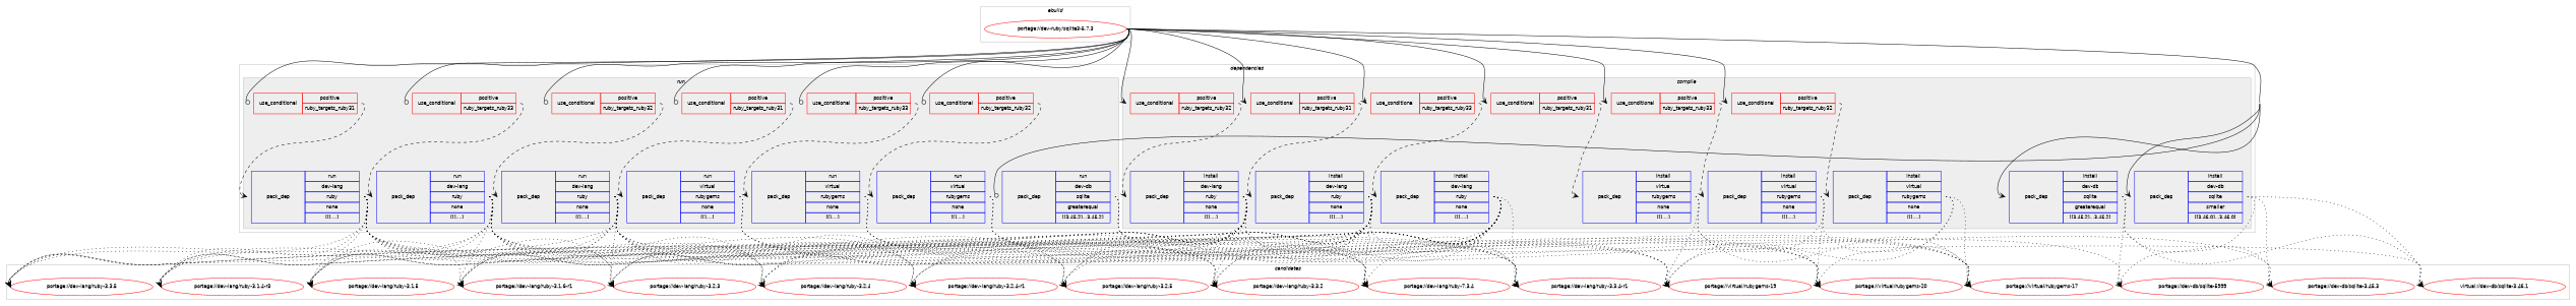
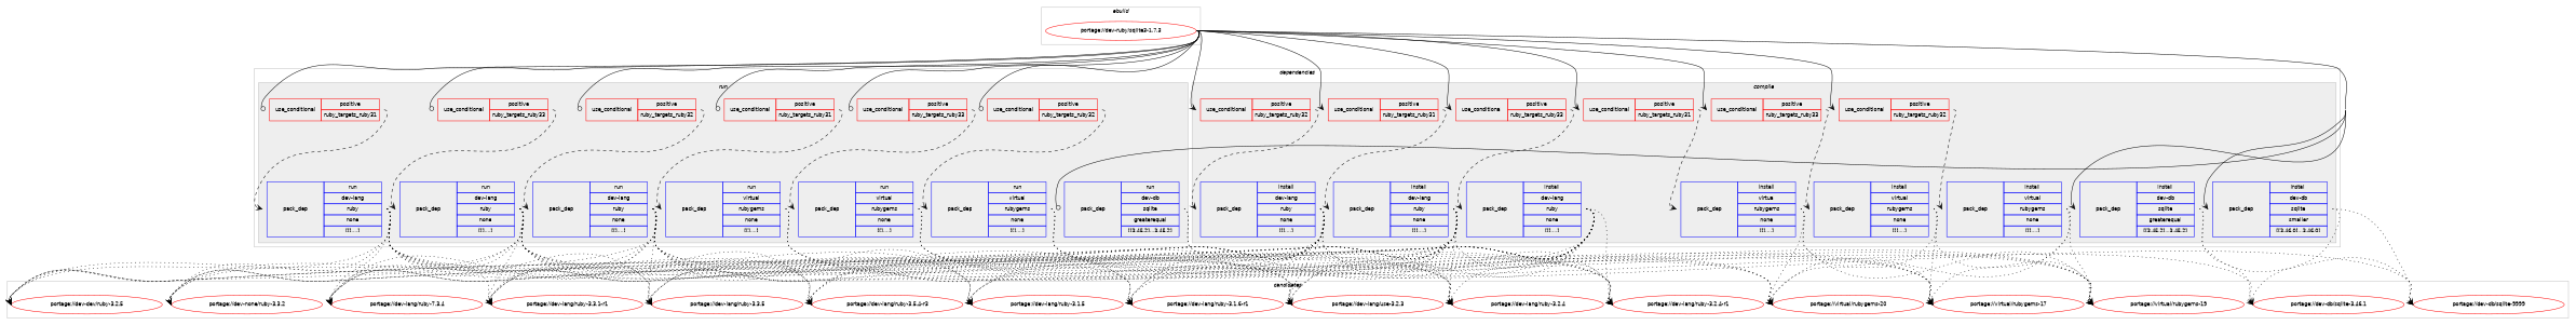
  digraph {
    compound=true
    concentrate=true
    fontname=Helvetica
    fontsize=10
    newrank=true
    rankdir=TB
    ranksep=1.5
    node [color=red fontname=Helvetica fontsize=10 shape=none]
    edge [arrowhead=vee headport=w style=dotted tailport=e weight=100]
-   n1 [label="portage://dev-ruby/sqlite3-5.7.3" width=4 shape=""]
+   n1 [label="portage://dev-ruby/sqlite3-1.7.3" width=4 shape=""]
    n2 [color=blue label=<<TABLE BORDER="0" CELLBORDER="1" CELLSPACING="0" CELLPADDING="4" WIDTH="220"><TR><TD ROWSPAN="6" CELLPADDING="30">pack_dep</TD></TR><TR><TD WIDTH="110">install</TD></TR><TR><TD>dev-lang</TD></TR><TR><TD>ruby</TD></TR><TR><TD>none</TD></TR><TR><TD>[[],,,,]</TD></TR></TABLE>>]
    n3 [label=<<TABLE BORDER="0" CELLBORDER="1" CELLSPACING="0" CELLPADDING="4"><TR><TD ROWSPAN="3" CELLPADDING="10">use_conditional</TD></TR><TR><TD>positive</TD></TR><TR><TD>ruby_targets_ruby31</TD></TR></TABLE>>]
    n4 [color=blue label=<<TABLE BORDER="0" CELLBORDER="1" CELLSPACING="0" CELLPADDING="4" WIDTH="220"><TR><TD ROWSPAN="6" CELLPADDING="30">pack_dep</TD></TR><TR><TD WIDTH="110">install</TD></TR><TR><TD>virtual</TD></TR><TR><TD>rubygems</TD></TR><TR><TD>none</TD></TR><TR><TD>[[],,,,]</TD></TR></TABLE>>]
    n5 [label=<<TABLE BORDER="0" CELLBORDER="1" CELLSPACING="0" CELLPADDING="4"><TR><TD ROWSPAN="3" CELLPADDING="10">use_conditional</TD></TR><TR><TD>positive</TD></TR><TR><TD>ruby_targets_ruby31</TD></TR></TABLE>>]
    n6 [color=blue label=<<TABLE BORDER="0" CELLBORDER="1" CELLSPACING="0" CELLPADDING="4" WIDTH="220"><TR><TD ROWSPAN="6" CELLPADDING="30">pack_dep</TD></TR><TR><TD WIDTH="110">install</TD></TR><TR><TD>dev-lang</TD></TR><TR><TD>ruby</TD></TR><TR><TD>none</TD></TR><TR><TD>[[],,,,]</TD></TR></TABLE>>]
    n7 [label=<<TABLE BORDER="0" CELLBORDER="1" CELLSPACING="0" CELLPADDING="4"><TR><TD ROWSPAN="3" CELLPADDING="10">use_conditional</TD></TR><TR><TD>positive</TD></TR><TR><TD>ruby_targets_ruby32</TD></TR></TABLE>>]
    n8 [color=blue label=<<TABLE BORDER="0" CELLBORDER="1" CELLSPACING="0" CELLPADDING="4" WIDTH="220"><TR><TD ROWSPAN="6" CELLPADDING="30">pack_dep</TD></TR><TR><TD WIDTH="110">install</TD></TR><TR><TD>virtual</TD></TR><TR><TD>rubygems</TD></TR><TR><TD>none</TD></TR><TR><TD>[[],,,,]</TD></TR></TABLE>>]
    n9 [label=<<TABLE BORDER="0" CELLBORDER="1" CELLSPACING="0" CELLPADDING="4"><TR><TD ROWSPAN="3" CELLPADDING="10">use_conditional</TD></TR><TR><TD>positive</TD></TR><TR><TD>ruby_targets_ruby32</TD></TR></TABLE>>]
    n10 [color=blue label=<<TABLE BORDER="0" CELLBORDER="1" CELLSPACING="0" CELLPADDING="4" WIDTH="220"><TR><TD ROWSPAN="6" CELLPADDING="30">pack_dep</TD></TR><TR><TD WIDTH="110">install</TD></TR><TR><TD>dev-lang</TD></TR><TR><TD>ruby</TD></TR><TR><TD>none</TD></TR><TR><TD>[[],,,,]</TD></TR></TABLE>>]
    n11 [label=<<TABLE BORDER="0" CELLBORDER="1" CELLSPACING="0" CELLPADDING="4"><TR><TD ROWSPAN="3" CELLPADDING="10">use_conditional</TD></TR><TR><TD>positive</TD></TR><TR><TD>ruby_targets_ruby33</TD></TR></TABLE>>]
    n12 [color=blue label=<<TABLE BORDER="0" CELLBORDER="1" CELLSPACING="0" CELLPADDING="4" WIDTH="220"><TR><TD ROWSPAN="6" CELLPADDING="30">pack_dep</TD></TR><TR><TD WIDTH="110">install</TD></TR><TR><TD>virtual</TD></TR><TR><TD>rubygems</TD></TR><TR><TD>none</TD></TR><TR><TD>[[],,,,]</TD></TR></TABLE>>]
    n13 [label=<<TABLE BORDER="0" CELLBORDER="1" CELLSPACING="0" CELLPADDING="4"><TR><TD ROWSPAN="3" CELLPADDING="10">use_conditional</TD></TR><TR><TD>positive</TD></TR><TR><TD>ruby_targets_ruby33</TD></TR></TABLE>>]
    n14 [color=blue label=<<TABLE BORDER="0" CELLBORDER="1" CELLSPACING="0" CELLPADDING="4" WIDTH="220"><TR><TD ROWSPAN="6" CELLPADDING="30">pack_dep</TD></TR><TR><TD WIDTH="110">install</TD></TR><TR><TD>dev-db</TD></TR><TR><TD>sqlite</TD></TR><TR><TD>greaterequal</TD></TR><TR><TD>[[3,45,2],,,3.45.2]</TD></TR></TABLE>>]
    n15 [color=blue label=<<TABLE BORDER="0" CELLBORDER="1" CELLSPACING="0" CELLPADDING="4" WIDTH="220"><TR><TD ROWSPAN="6" CELLPADDING="30">pack_dep</TD></TR><TR><TD WIDTH="110">install</TD></TR><TR><TD>dev-db</TD></TR><TR><TD>sqlite</TD></TR><TR><TD>smaller</TD></TR><TR><TD>[[3,46,0],,,3.46.0]</TD></TR></TABLE>>]
    n16 [color=blue label=<<TABLE BORDER="0" CELLBORDER="1" CELLSPACING="0" CELLPADDING="4" WIDTH="220"><TR><TD ROWSPAN="6" CELLPADDING="30">pack_dep</TD></TR><TR><TD WIDTH="110">run</TD></TR><TR><TD>dev-lang</TD></TR><TR><TD>ruby</TD></TR><TR><TD>none</TD></TR><TR><TD>[[],,,,]</TD></TR></TABLE>>]
    n17 [label=<<TABLE BORDER="0" CELLBORDER="1" CELLSPACING="0" CELLPADDING="4"><TR><TD ROWSPAN="3" CELLPADDING="10">use_conditional</TD></TR><TR><TD>positive</TD></TR><TR><TD>ruby_targets_ruby33</TD></TR></TABLE>>]
    n18 [color=blue label=<<TABLE BORDER="0" CELLBORDER="1" CELLSPACING="0" CELLPADDING="4" WIDTH="220"><TR><TD ROWSPAN="6" CELLPADDING="30">pack_dep</TD></TR><TR><TD WIDTH="110">run</TD></TR><TR><TD>dev-lang</TD></TR><TR><TD>ruby</TD></TR><TR><TD>none</TD></TR><TR><TD>[[],,,,]</TD></TR></TABLE>>]
    n19 [label=<<TABLE BORDER="0" CELLBORDER="1" CELLSPACING="0" CELLPADDING="4"><TR><TD ROWSPAN="3" CELLPADDING="10">use_conditional</TD></TR><TR><TD>positive</TD></TR><TR><TD>ruby_targets_ruby31</TD></TR></TABLE>>]
    n20 [color=blue label=<<TABLE BORDER="0" CELLBORDER="1" CELLSPACING="0" CELLPADDING="4" WIDTH="220"><TR><TD ROWSPAN="6" CELLPADDING="30">pack_dep</TD></TR><TR><TD WIDTH="110">run</TD></TR><TR><TD>virtual</TD></TR><TR><TD>rubygems</TD></TR><TR><TD>none</TD></TR><TR><TD>[[],,,,]</TD></TR></TABLE>>]
    n21 [label=<<TABLE BORDER="0" CELLBORDER="1" CELLSPACING="0" CELLPADDING="4"><TR><TD ROWSPAN="3" CELLPADDING="10">use_conditional</TD></TR><TR><TD>positive</TD></TR><TR><TD>ruby_targets_ruby31</TD></TR></TABLE>>]
    n22 [color=blue label=<<TABLE BORDER="0" CELLBORDER="1" CELLSPACING="0" CELLPADDING="4" WIDTH="220"><TR><TD ROWSPAN="6" CELLPADDING="30">pack_dep</TD></TR><TR><TD WIDTH="110">run</TD></TR><TR><TD>dev-lang</TD></TR><TR><TD>ruby</TD></TR><TR><TD>none</TD></TR><TR><TD>[[],,,,]</TD></TR></TABLE>>]
    n23 [label=<<TABLE BORDER="0" CELLBORDER="1" CELLSPACING="0" CELLPADDING="4"><TR><TD ROWSPAN="3" CELLPADDING="10">use_conditional</TD></TR><TR><TD>positive</TD></TR><TR><TD>ruby_targets_ruby32</TD></TR></TABLE>>]
    n24 [color=blue label=<<TABLE BORDER="0" CELLBORDER="1" CELLSPACING="0" CELLPADDING="4" WIDTH="220"><TR><TD ROWSPAN="6" CELLPADDING="30">pack_dep</TD></TR><TR><TD WIDTH="110">run</TD></TR><TR><TD>virtual</TD></TR><TR><TD>rubygems</TD></TR><TR><TD>none</TD></TR><TR><TD>[[],,,,]</TD></TR></TABLE>>]
    n25 [label=<<TABLE BORDER="0" CELLBORDER="1" CELLSPACING="0" CELLPADDING="4"><TR><TD ROWSPAN="3" CELLPADDING="10">use_conditional</TD></TR><TR><TD>positive</TD></TR><TR><TD>ruby_targets_ruby32</TD></TR></TABLE>>]
    n26 [color=blue label=<<TABLE BORDER="0" CELLBORDER="1" CELLSPACING="0" CELLPADDING="4" WIDTH="220"><TR><TD ROWSPAN="6" CELLPADDING="30">pack_dep</TD></TR><TR><TD WIDTH="110">run</TD></TR><TR><TD>virtual</TD></TR><TR><TD>rubygems</TD></TR><TR><TD>none</TD></TR><TR><TD>[[],,,,]</TD></TR></TABLE>>]
    n27 [label=<<TABLE BORDER="0" CELLBORDER="1" CELLSPACING="0" CELLPADDING="4"><TR><TD ROWSPAN="3" CELLPADDING="10">use_conditional</TD></TR><TR><TD>positive</TD></TR><TR><TD>ruby_targets_ruby33</TD></TR></TABLE>>]
    n28 [color=blue label=<<TABLE BORDER="0" CELLBORDER="1" CELLSPACING="0" CELLPADDING="4" WIDTH="220"><TR><TD ROWSPAN="6" CELLPADDING="30">pack_dep</TD></TR><TR><TD WIDTH="110">run</TD></TR><TR><TD>dev-db</TD></TR><TR><TD>sqlite</TD></TR><TR><TD>greaterequal</TD></TR><TR><TD>[[3,45,2],,,3.45.2]</TD></TR></TABLE>>]
    n29 [label="portage://dev-lang/ruby-3.3.5" width=4 shape=""]
-   n30 [label="portage://dev-lang/ruby-3.3.4-r1" width=4 shape=""]
+   n30 [label="portage://dev-lang/ruby-3.3.1-r1" width=4 shape=""]
    n31 [label="portage://dev-lang/ruby-7.3.4" width=4 shape=""]
-   n32 [label="portage://dev-lang/ruby-3.3.2" width=4 shape=""]
-   n33 [label="portage://dev-lang/ruby-3.2.5" width=4 shape=""]
+   n32 [label="portage://dev-none/ruby-3.3.2" width=4 shape=""]
+   n33 [label="portage://dev-dev/ruby-3.2.5" width=4 shape=""]
    n34 [label="portage://dev-lang/ruby-3.2.4-r1" width=4 shape=""]
    n35 [label="portage://dev-lang/ruby-3.2.4" width=4 shape=""]
-   n36 [label="portage://dev-lang/ruby-3.2.3" width=4 shape=""]
+   n36 [label="portage://dev-lang/use-3.2.3" width=4 shape=""]
    n37 [label="portage://dev-lang/ruby-3.1.6-r1" width=4 shape=""]
    n38 [label="portage://dev-lang/ruby-3.1.5" width=4 shape=""]
-   n39 [label="portage://dev-lang/ruby-3.1.4-r3" width=4 shape=""]
+   n39 [label="portage://dev-lang/ruby-3.5.4-r3" width=4 shape=""]
    n40 [label="portage://virtual/rubygems-20" width=4 shape=""]
    n41 [label="portage://virtual/rubygems-19" width=4 shape=""]
    n42 [label="portage://virtual/rubygems-17" width=4 shape=""]
-   n43 [label="portage://dev-db/sqlite-5999" width=4 shape=""]
-   n44 [label="virtual://dev-db/sqlite-3.46.1" width=4 shape=""]
-   n45 [label="portage://dev-db/sqlite-3.45.3" width=4 shape=""]
+   n43 [label="portage://dev-db/sqlite-9999" width=4 shape=""]
+   n44 [label="portage://dev-db/sqlite-3.46.1" width=4 shape=""]
    subgraph cluster_1 {
      color=gray
      label=<<i>ebuild</i>>
      n1
    }
    subgraph cluster_2 {
      color=gray
      label=<<i>dependencies</i>>
      subgraph cluster_3 {
        color=gray
        fillcolor="#eeeeee"
        label=<<i>compile</i>>
        style=filled
        subgraph sub_4 {
          color=gray
          fillcolor="#eeeeee"
          label=<<i>compile</i>>
          style=filled
          n3
          subgraph sub_5 {
            color=gray
            fillcolor="#eeeeee"
            label=<<i>compile</i>>
            style=filled
            n2
          }
        }
        subgraph sub_6 {
          color=gray
          fillcolor="#eeeeee"
          label=<<i>compile</i>>
          style=filled
          n5
          subgraph sub_7 {
            color=gray
            fillcolor="#eeeeee"
            label=<<i>compile</i>>
            style=filled
            n4
          }
        }
        subgraph sub_8 {
          color=gray
          fillcolor="#eeeeee"
          label=<<i>compile</i>>
          style=filled
          n7
          subgraph sub_9 {
            color=gray
            fillcolor="#eeeeee"
            label=<<i>compile</i>>
            style=filled
            n6
          }
        }
        subgraph sub_10 {
          color=gray
          fillcolor="#eeeeee"
          label=<<i>compile</i>>
          style=filled
          n9
          subgraph sub_11 {
            color=gray
            fillcolor="#eeeeee"
            label=<<i>compile</i>>
            style=filled
            n8
          }
        }
        subgraph sub_12 {
          color=gray
          fillcolor="#eeeeee"
          label=<<i>compile</i>>
          style=filled
          n11
          subgraph sub_13 {
            color=gray
            fillcolor="#eeeeee"
            label=<<i>compile</i>>
            style=filled
            n10
          }
        }
        subgraph sub_14 {
          color=gray
          fillcolor="#eeeeee"
          label=<<i>compile</i>>
          style=filled
          n13
          subgraph sub_15 {
            color=gray
            fillcolor="#eeeeee"
            label=<<i>compile</i>>
            style=filled
            n12
          }
        }
        subgraph sub_16 {
          color=gray
          fillcolor="#eeeeee"
          label=<<i>compile</i>>
          style=filled
          n14
        }
        subgraph sub_17 {
          color=gray
          fillcolor="#eeeeee"
          label=<<i>compile</i>>
          style=filled
          n15
        }
      }
      subgraph cluster_18 {
        color=gray
        fillcolor="#eeeeee"
        label=<<i>compile and run</i>>
        style=filled
      }
      subgraph cluster_19 {
        color=gray
        fillcolor="#eeeeee"
        label=<<i>run</i>>
        style=filled
        subgraph sub_20 {
          color=gray
          fillcolor="#eeeeee"
          label=<<i>run</i>>
          style=filled
          n17
          subgraph sub_21 {
            color=gray
            fillcolor="#eeeeee"
            label=<<i>run</i>>
            style=filled
            n16
          }
        }
        subgraph sub_22 {
          color=gray
          fillcolor="#eeeeee"
          label=<<i>run</i>>
          style=filled
          n19
          subgraph sub_23 {
            color=gray
            fillcolor="#eeeeee"
            label=<<i>run</i>>
            style=filled
            n18
          }
        }
        subgraph sub_24 {
          color=gray
          fillcolor="#eeeeee"
          label=<<i>run</i>>
          style=filled
          n21
          subgraph sub_25 {
            color=gray
            fillcolor="#eeeeee"
            label=<<i>run</i>>
            style=filled
            n20
          }
        }
        subgraph sub_26 {
          color=gray
          fillcolor="#eeeeee"
          label=<<i>run</i>>
          style=filled
          n23
          subgraph sub_27 {
            color=gray
            fillcolor="#eeeeee"
            label=<<i>run</i>>
            style=filled
            n22
          }
        }
        subgraph sub_28 {
          color=gray
          fillcolor="#eeeeee"
          label=<<i>run</i>>
          style=filled
          n25
          subgraph sub_29 {
            color=gray
            fillcolor="#eeeeee"
            label=<<i>run</i>>
            style=filled
            n24
          }
        }
        subgraph sub_30 {
          color=gray
          fillcolor="#eeeeee"
          label=<<i>run</i>>
          style=filled
          n27
          subgraph sub_31 {
            color=gray
            fillcolor="#eeeeee"
            label=<<i>run</i>>
            style=filled
            n26
          }
        }
        subgraph sub_32 {
          color=gray
          fillcolor="#eeeeee"
          label=<<i>run</i>>
          style=filled
          n28
        }
      }
    }
    subgraph cluster_33 {
      color=gray
      label=<<i>candidates</i>>
      rank=same
      subgraph sub_34 {
        color=black
        label=<<i>candidates</i>>
        nodesep=1
        rank=same
        n40
        n41
        n42
      }
      subgraph sub_35 {
        color=black
        label=<<i>candidates</i>>
        nodesep=1
        rank=same
        n29
        n30
        n31
        n32
        n33
        n34
        n35
        n36
        n37
        n38
        n39
      }
      subgraph sub_36 {
        color=black
        label=<<i>candidates</i>>
        nodesep=1
        rank=same
        n40
        n41
        n42
      }
      subgraph sub_37 {
        color=black
        label=<<i>candidates</i>>
        nodesep=1
        rank=same
        n29
        n30
        n31
        n32
        n33
        n34
        n35
        n36
        n37
        n38
        n39
      }
      subgraph sub_38 {
        color=black
        label=<<i>candidates</i>>
        nodesep=1
        rank=same
        n40
        n41
        n42
      }
      subgraph sub_39 {
        color=black
        label=<<i>candidates</i>>
        nodesep=1
        rank=same
        n29
        n30
        n31
        n32
        n33
        n34
        n35
        n36
        n37
        n38
        n39
      }
      subgraph sub_40 {
        color=black
        label=<<i>candidates</i>>
        nodesep=1
        rank=same
        n43
        n44
-       n45
      }
      subgraph sub_41 {
        color=black
        label=<<i>candidates</i>>
        nodesep=1
        rank=same
        n43
        n44
-       n45
      }
      subgraph sub_42 {
        color=black
        label=<<i>candidates</i>>
        nodesep=1
        rank=same
        n29
        n30
        n31
        n32
        n33
        n34
        n35
        n36
        n37
        n38
        n39
      }
      subgraph sub_43 {
        color=black
        label=<<i>candidates</i>>
        nodesep=1
        rank=same
        n40
        n41
        n42
      }
      subgraph sub_44 {
        color=black
        label=<<i>candidates</i>>
        nodesep=1
        rank=same
        n29
        n30
        n31
        n32
        n33
        n34
        n35
        n36
        n37
        n38
        n39
      }
      subgraph sub_45 {
        color=black
        label=<<i>candidates</i>>
        nodesep=1
        rank=same
        n40
        n41
        n42
      }
      subgraph sub_46 {
        color=black
        label=<<i>candidates</i>>
        nodesep=1
        rank=same
        n29
        n30
        n31
        n32
        n33
        n34
        n35
        n36
        n37
        n38
        n39
      }
      subgraph sub_47 {
        color=black
        label=<<i>candidates</i>>
        nodesep=1
        rank=same
        n40
        n41
        n42
      }
      subgraph sub_48 {
        color=black
        label=<<i>candidates</i>>
        nodesep=1
        rank=same
        n43
        n44
-       n45
      }
    }
    n1 -> n3 [style=solid weight=20]
    n1 -> n5 [style=solid weight=20]
    n1 -> n7 [style=solid weight=20]
    n1 -> n9 [style=solid weight=20]
    n1 -> n11 [style=solid weight=20]
    n1 -> n13 [style=solid weight=20]
    n1 -> n14 [style=solid weight=20]
    n1 -> n15 [style=solid weight=20]
    n1 -> n17 [arrowhead=odot style=solid weight=20]
    n1 -> n19 [arrowhead=odot style=solid weight=20]
    n1 -> n21 [arrowhead=odot style=solid weight=20]
    n1 -> n23 [arrowhead=odot style=solid weight=20]
    n1 -> n25 [arrowhead=odot style=solid weight=20]
    n1 -> n27 [arrowhead=odot style=solid weight=20]
    n1 -> n28 [arrowhead=odot style=solid weight=20]
    n2 -> n29
    n2 -> n30
    n2 -> n31
    n2 -> n32
    n2 -> n33
    n2 -> n34
    n2 -> n35
    n2 -> n36
    n2 -> n37
    n2 -> n38
    n2 -> n39
    n3 -> n2 [style=dashed weight=20]
    n4 -> n40
    n4 -> n41
    n4 -> n42
    n5 -> n4 [style=dashed weight=20]
    n6 -> n29
    n6 -> n30
    n6 -> n31
    n6 -> n32
    n6 -> n33
    n6 -> n34
    n6 -> n35
    n6 -> n36
    n6 -> n37
    n6 -> n38
    n6 -> n39
    n7 -> n6 [style=dashed weight=20]
    n8 -> n40
    n8 -> n41
    n8 -> n42
    n9 -> n8 [style=dashed weight=20]
    n10 -> n29
    n10 -> n30
    n10 -> n31
    n10 -> n32
    n10 -> n33
    n10 -> n34
    n10 -> n35
    n10 -> n36
    n10 -> n37
    n10 -> n38
    n10 -> n39
    n11 -> n10 [style=dashed weight=20]
    n12 -> n40
    n12 -> n41
    n12 -> n42
    n13 -> n12 [style=dashed weight=20]
    n14 -> n43
    n14 -> n44
-   n14 -> n45
    n15 -> n43
    n15 -> n44
-   n15 -> n45
    n16 -> n29
    n16 -> n30
    n16 -> n31
    n16 -> n32
    n16 -> n33
    n16 -> n34
    n16 -> n35
    n16 -> n36
    n16 -> n37
    n16 -> n38
    n16 -> n39
    n17 -> n16 [style=dashed weight=20]
    n18 -> n29
    n18 -> n30
    n18 -> n31
    n18 -> n32
    n18 -> n33
    n18 -> n34
    n18 -> n35
    n18 -> n36
    n18 -> n37
    n18 -> n38
    n18 -> n39
    n19 -> n18 [style=dashed weight=20]
    n20 -> n40
    n20 -> n41
    n20 -> n42
    n21 -> n20 [style=dashed weight=20]
    n22 -> n29
    n22 -> n30
    n22 -> n31
    n22 -> n32
    n22 -> n33
    n22 -> n34
    n22 -> n35
    n22 -> n36
    n22 -> n37
    n22 -> n38
    n22 -> n39
    n23 -> n22 [style=dashed weight=20]
    n24 -> n40
    n24 -> n41
    n24 -> n42
    n25 -> n24 [style=dashed weight=20]
    n26 -> n40
    n26 -> n41
    n26 -> n42
    n27 -> n26 [style=dashed weight=20]
    n28 -> n43
    n28 -> n44
-   n28 -> n45
  }
